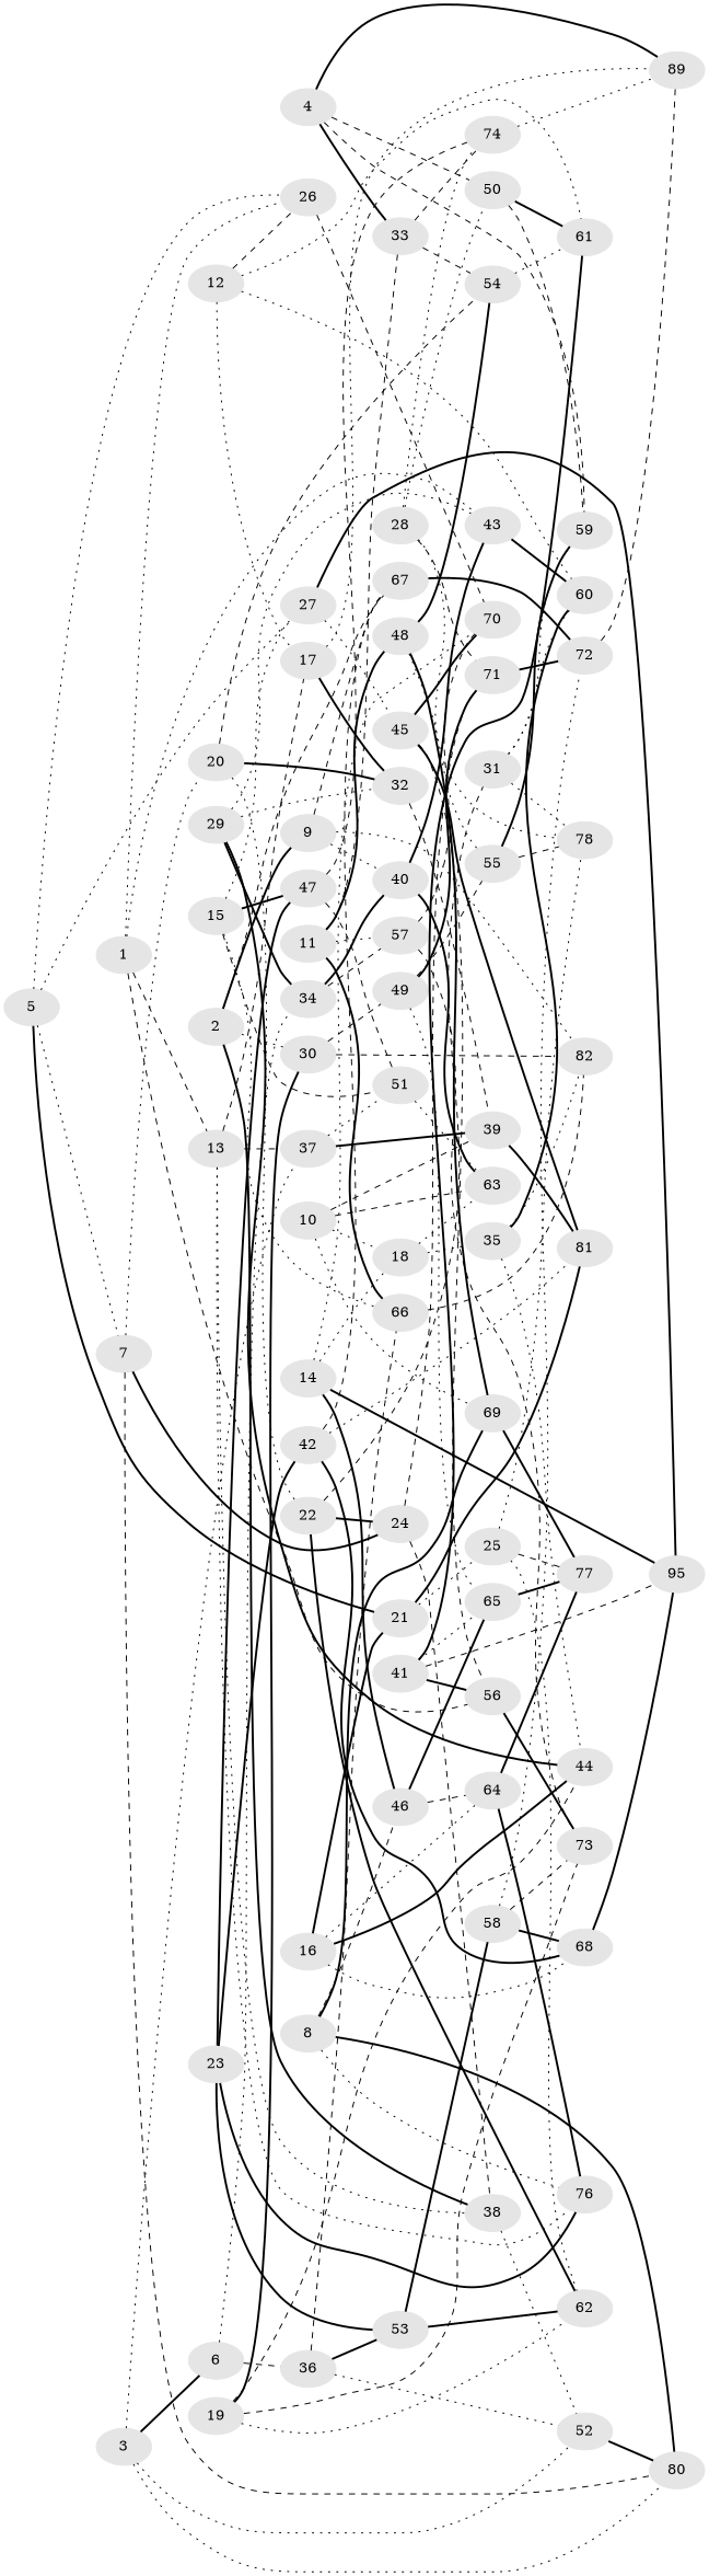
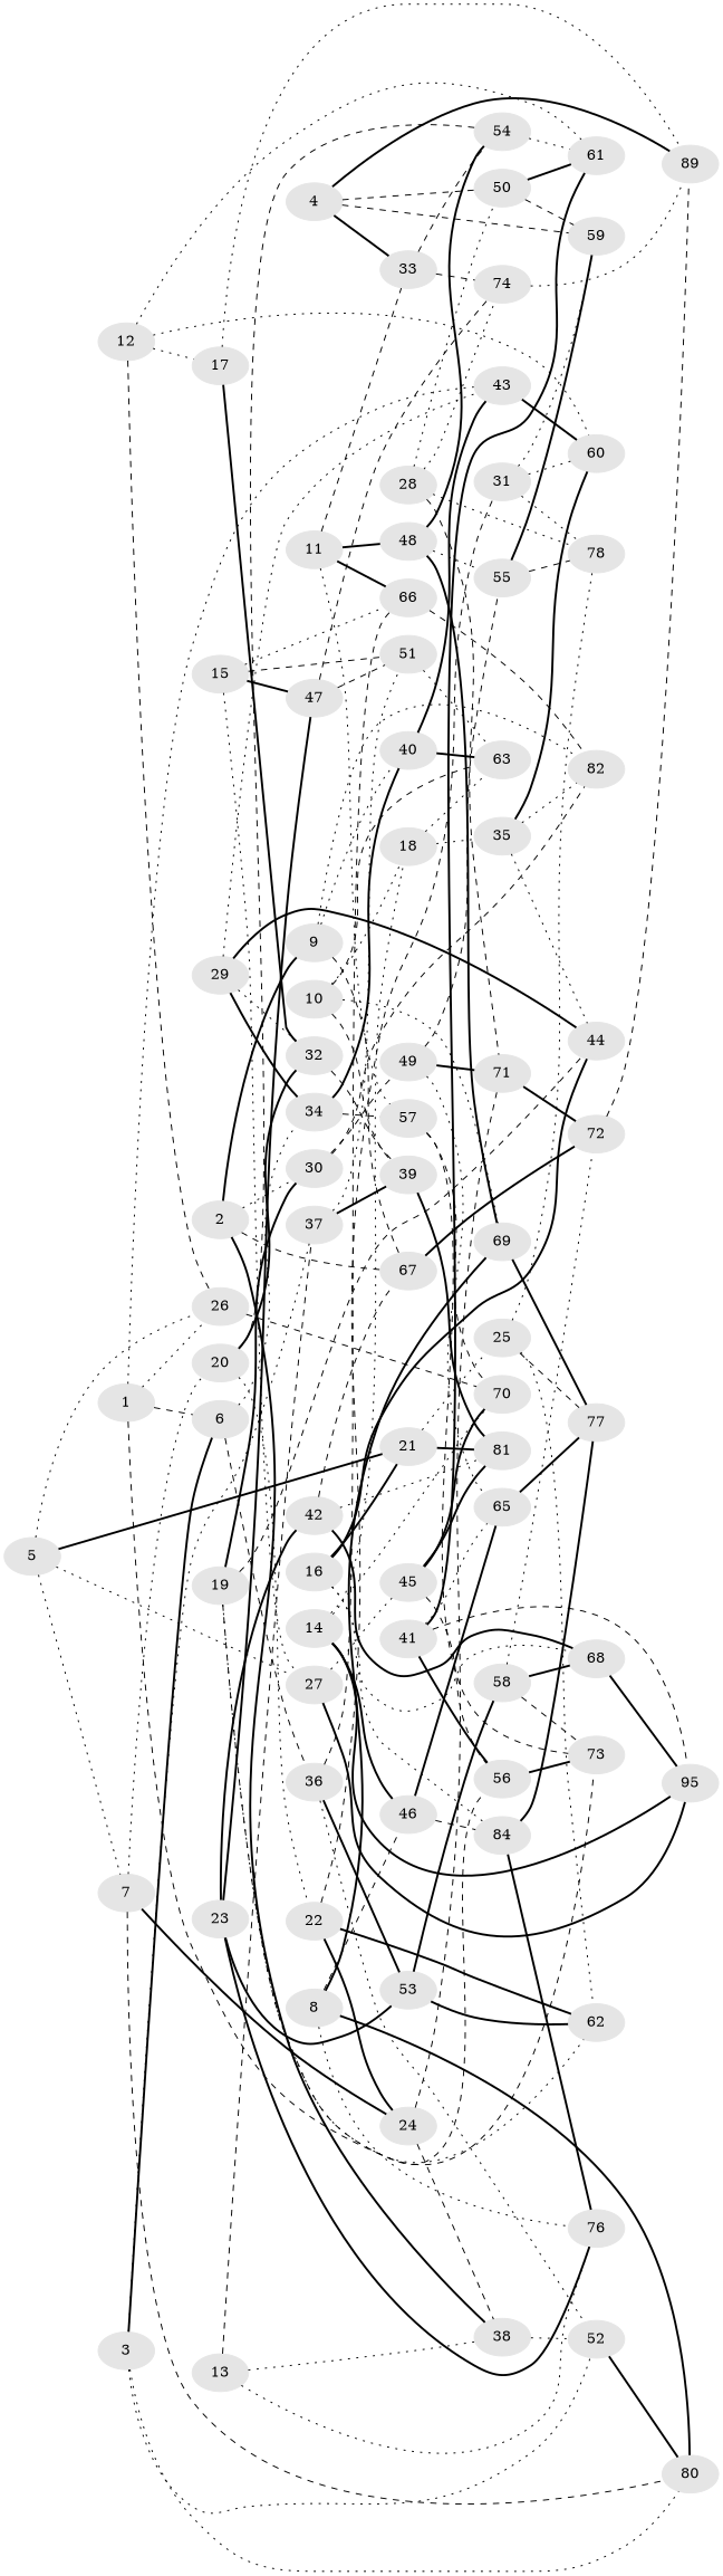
  graph {
    rankdir=LR
    node [color=gray90 style=filled]
    edge [style=bold]
    1
    6
    26
    43
    56
    34
    36
    70
    60
    73
    2
    9
    30
    38
    67
    40
    82
    49
    52
    72
    3
    37
    80
    39
    51
    4
    33
    50
    59
    n30 [label=89]
    54
    74
    61
    5
    7
    21
    27
    20
    24
    25
    81
    n42 [label=95]
    45
    57
    66
    53
    32
    22
    71
    8
    46
    69
    76
-   64
+   64 [label=84]
    65
    77
    63
    10
    18
    35
    11
    48
    55
    12
    17
    13
    14
    15
    47
    16
    44
    68
    19
    62
    31
    78
    23
    42
    58
    28
    29
    41
-   1 -- 13 [style=dashed]
+   1 -- 6 [style=dashed]
    1 -- 26 [style=dotted]
    1 -- 43 [style=dotted]
    1 -- 56 [style=dashed]
    6 -- 34 [style=dotted]
    6 -- 36 [style=dashed]
    26 -- 70 [style=dashed]
    43 -- 60
    56 -- 73
    34 -- 40
    34 -- 57 [style=dashed]
    36 -- 52 [style=dotted]
    36 -- 66 [style=dashed]
    36 -- 53
    2 -- 9
    2 -- 30 [style=dotted]
    2 -- 38
    2 -- 67 [style=dashed]
    9 -- 67 [style=dashed]
    9 -- 40 [style=dotted]
    9 -- 82 [style=dotted]
    30 -- 82 [style=dashed]
    30 -- 49 [style=dashed]
    38 -- 52 [style=dotted]
    67 -- 72
    40 -- 43
    40 -- 63
    49 -- 71
    49 -- 65 [style=dotted]
    49 -- 55 [style=dashed]
    52 -- 80
    72 -- n30 [style=dashed]
    3 -- 6
    3 -- 52 [style=dotted]
    3 -- 37 [style=dotted]
    3 -- 80 [style=dotted]
    37 -- 39
    37 -- 51 [style=dotted]
    39 -- 81
    51 -- 63 [style=dotted]
    4 -- 33
    4 -- 50 [style=dashed]
    4 -- 59 [style=dashed]
    4 -- n30
    33 -- 54 [style=dashed]
    33 -- 74 [style=dashed]
    50 -- 59 [style=dashed]
    50 -- 61
    54 -- 61 [style=dotted]
    74 -- n30 [style=dotted]
    5 -- 26 [style=dotted]
    5 -- 7 [style=dotted]
    5 -- 21
    5 -- 27 [style=dotted]
    7 -- 80 [style=dashed]
    7 -- 20 [style=dotted]
    7 -- 24
    21 -- 25 [style=dotted]
    21 -- 81
    27 -- n42
    27 -- 45 [style=dotted]
    20 -- 54 [style=dashed]
    20 -- 32
    20 -- 22 [style=dotted]
    24 -- 38 [style=dashed]
    24 -- 71 [style=dashed]
    25 -- 77 [style=dashed]
    25 -- 62 [style=dotted]
    25 -- 78 [style=dotted]
    45 -- 56 [style=dashed]
    45 -- 70
    45 -- 81
    57 -- 70 [style=dashed]
    57 -- 73 [style=dashed]
    66 -- 82 [style=dashed]
    53 -- 62
    53 -- 58
    32 -- 39 [style=dashed]
    22 -- 24
    22 -- 62
    22 -- 31 [style=dashed]
    71 -- 72
    8 -- 80
    8 -- 46 [style=dashed]
    8 -- 69
    8 -- 76 [style=dotted]
    46 -- 64 [style=dashed]
    46 -- 65
    69 -- 77
    64 -- 76
    64 -- 77
    65 -- 77
    10 -- 39 [style=dashed]
    10 -- 69 [style=dotted]
    10 -- 63 [style=dashed]
    10 -- 18 [style=dotted]
    18 -- 63 [style=dotted]
    18 -- 35 [style=dotted]
    35 -- 60
    35 -- 82 [style=dotted]
    35 -- 44 [style=dotted]
    11 -- 33 [style=dashed]
    11 -- 57 [style=dotted]
    11 -- 66
    11 -- 48
    48 -- 54
    48 -- 69
    48 -- 55 [style=dotted]
    55 -- 59
    55 -- 78 [style=dashed]
    12 -- 26 [style=dashed]
    12 -- 60 [style=dotted]
    12 -- 61 [style=dotted]
    12 -- 17 [style=dotted]
    17 -- n30 [style=dotted]
    17 -- 32
    13 -- 38 [style=dotted]
    13 -- 37 [style=dashed]
    13 -- 76 [style=dotted]
-   13 -- 17 [style=dashed]
    14 -- 70 [style=dotted]
    14 -- n42
    14 -- 46
    14 -- 18 [style=dotted]
    15 -- 51 [style=dashed]
    15 -- 27 [style=dotted]
    15 -- 66 [style=dotted]
    15 -- 47
    47 -- 51 [style=dashed]
    47 -- 74 [style=dashed]
    16 -- 21
    16 -- 64 [style=dotted]
    16 -- 44
    16 -- 68 [style=dotted]
    68 -- n42
    19 -- 73 [style=dashed]
    19 -- 30
    19 -- 44 [style=dashed]
    19 -- 62 [style=dotted]
    31 -- 60 [style=dotted]
    31 -- 59 [style=dotted]
    31 -- 78 [style=dotted]
    23 -- 53
    23 -- 76
    23 -- 47
    23 -- 42
    42 -- 67 [style=dashed]
    42 -- 81 [style=dotted]
    42 -- 68
    58 -- 73 [style=dashed]
    58 -- 72 [style=dotted]
    58 -- 68
    28 -- 50 [style=dotted]
    28 -- 74 [style=dotted]
    28 -- 71 [style=dashed]
    28 -- 78 [style=dotted]
    29 -- 43 [style=dotted]
    29 -- 34
    29 -- 32 [style=dotted]
    29 -- 44
    41 -- 56
    41 -- 61
    41 -- n42 [style=dashed]
    41 -- 65 [style=dotted]
  }
